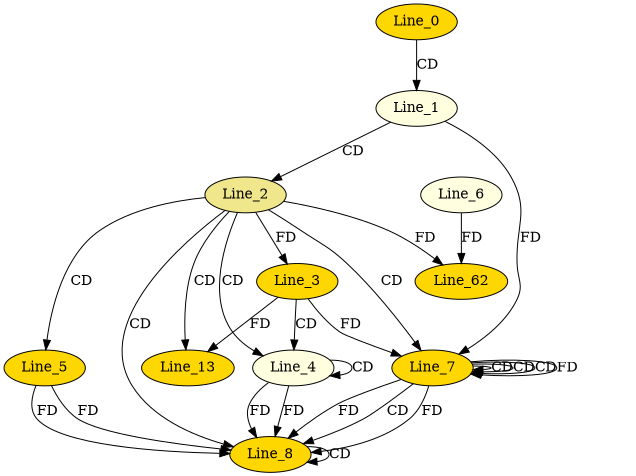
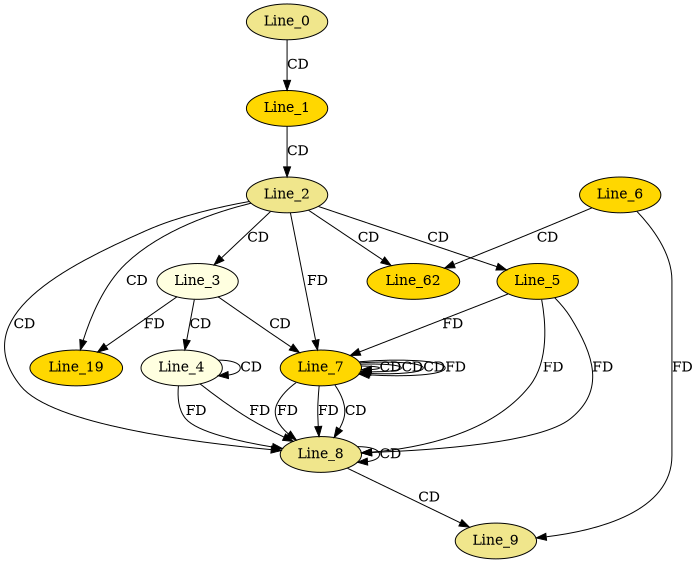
  digraph {
    node [fillcolor=gold style=filled]
-   Line_0
-   Line_1 [fillcolor=lightyellow]
+   Line_0 [fillcolor=khaki]
+   Line_1
    Line_2 [fillcolor=khaki]
-   Line_3
+   Line_3 [fillcolor=lightyellow]
    Line_4 [fillcolor=lightyellow]
    Line_5
    Line_7
    n8 [label=Line_62]
-   Line_13
-   Line_8
-   Line_6 [fillcolor=lightyellow]
+   Line_13 [label=Line_19]
+   Line_8 [fillcolor=khaki]
+   Line_6
+   Line_9 [fillcolor=khaki]
    Line_0 -> Line_1 [label=CD]
    Line_1 -> Line_2 [label=CD]
-   Line_2 -> Line_3 [label=FD]
-   Line_2 -> Line_4 [label=CD]
+   Line_2 -> Line_3 [label=CD]
    Line_2 -> Line_5 [label=CD]
-   Line_2 -> Line_7 [label=CD]
-   Line_2 -> n8 [label=FD]
+   Line_2 -> Line_7 [label=FD]
+   Line_2 -> n8 [label=CD]
    Line_2 -> Line_13 [label=CD]
    Line_2 -> Line_8 [label=CD]
    Line_3 -> Line_4 [label=CD]
-   Line_3 -> Line_7 [label=FD]
+   Line_3 -> Line_7 [label=CD]
    Line_3 -> Line_13 [label=FD]
    Line_4 -> Line_4 [label=CD]
    Line_4 -> Line_8 [label=FD]
    Line_4 -> Line_8 [label=FD]
-   Line_1 -> Line_7 [label=FD]
+   Line_5 -> Line_7 [label=FD]
    Line_5 -> Line_8 [label=FD]
    Line_5 -> Line_8 [label=FD]
    Line_7 -> Line_7 [label=CD]
    Line_7 -> Line_7 [label=CD]
    Line_7 -> Line_7 [label=CD]
    Line_7 -> Line_7 [label=FD]
    Line_7 -> Line_8 [label=CD]
    Line_7 -> Line_8 [label=FD]
    Line_7 -> Line_8 [label=FD]
    Line_8 -> Line_8 [label=CD]
-   Line_6 -> n8 [label=FD]
+   Line_8 -> Line_9 [label=CD]
+   Line_6 -> n8 [label=CD]
+   Line_6 -> Line_9 [label=FD]
  }
